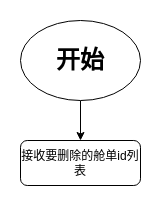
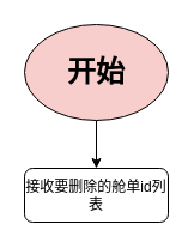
  <mxCell id="0" />
  <mxCell id="1" parent="0" />
  <mxCell id="2" value="" style="edgeStyle=orthogonalEdgeStyle;rounded=0;orthogonalLoop=1;jettySize=auto;html=1;" edge="1" parent="1" source="3" target="4"><mxGeometry relative="1" as="geometry" /></mxCell>
- <mxCell id="3" value="&lt;h1&gt;开始&lt;/h1&gt;" style="ellipse;whiteSpace=wrap;html=1;" vertex="1" parent="1"><mxGeometry x="20" y="20" width="120" height="80" as="geometry" /></mxCell>
+ <mxCell id="3" value="&lt;h1&gt;开始&lt;/h1&gt;" style="ellipse;whiteSpace=wrap;html=1;fillColor=#f8cecc;" vertex="1" parent="1"><mxGeometry x="20" y="20" width="120" height="80" as="geometry" /></mxCell>
  <mxCell id="4" value="接收要删除的舱单id列表" style="rounded=1;whiteSpace=wrap;html=1;" vertex="1" parent="1"><mxGeometry x="20" y="140" width="120" height="45" as="geometry" /></mxCell>
